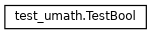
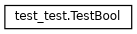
  digraph {
    rankdir=LR
-   n1 [color=black fillcolor=white fontname=Helvetica fontsize=10 height=0.2 label="test_umath.TestBool" shape=record style=filled width=0.4]
+   n1 [color=black fillcolor=white fontname=Helvetica fontsize=10 height=0.2 label="test_test.TestBool" shape=record style=filled width=0.4]
  }
